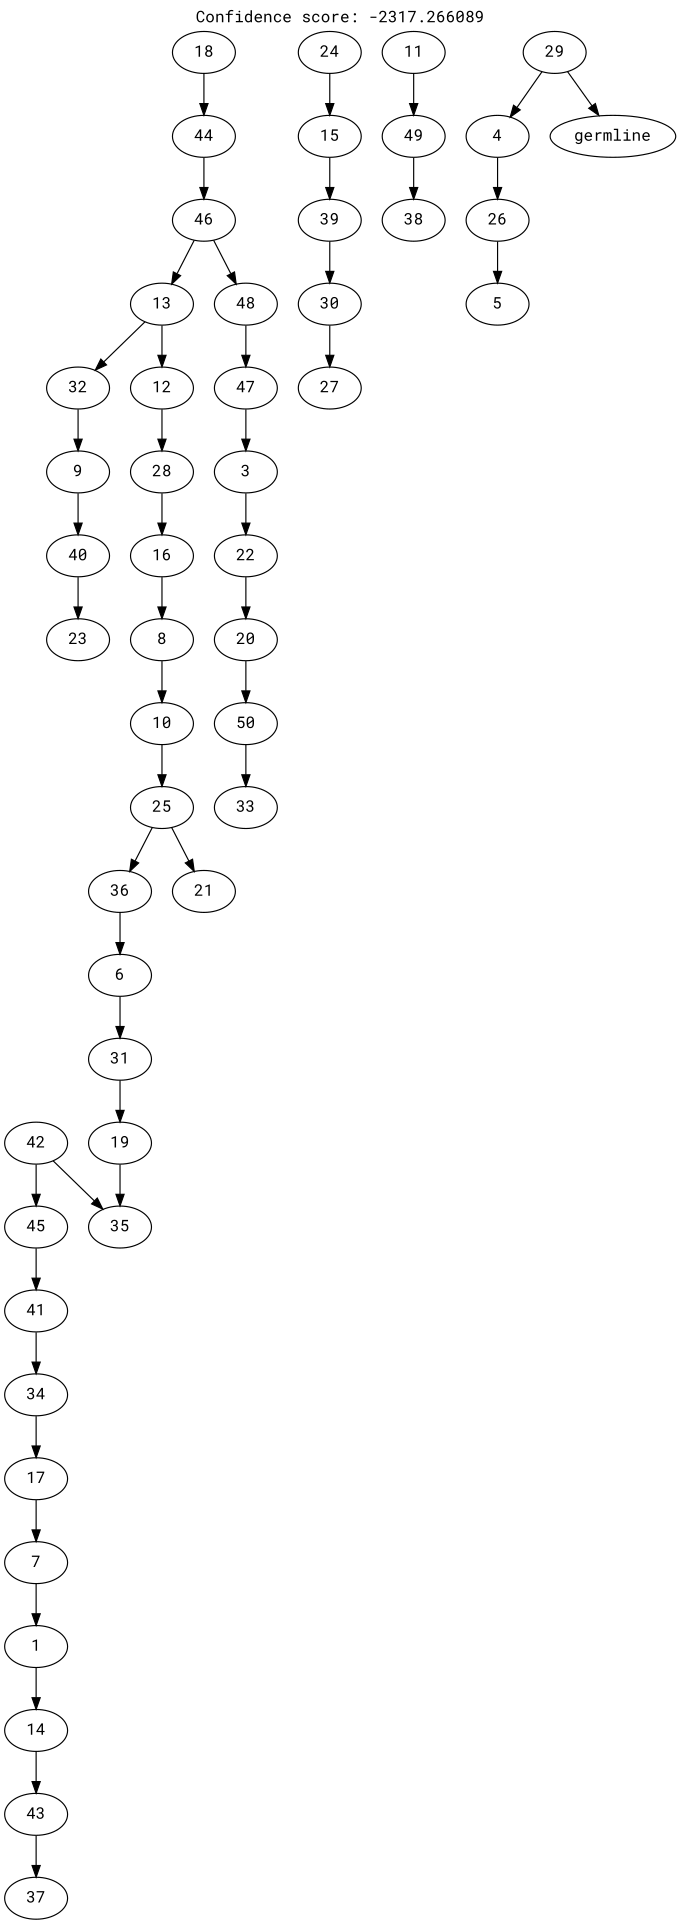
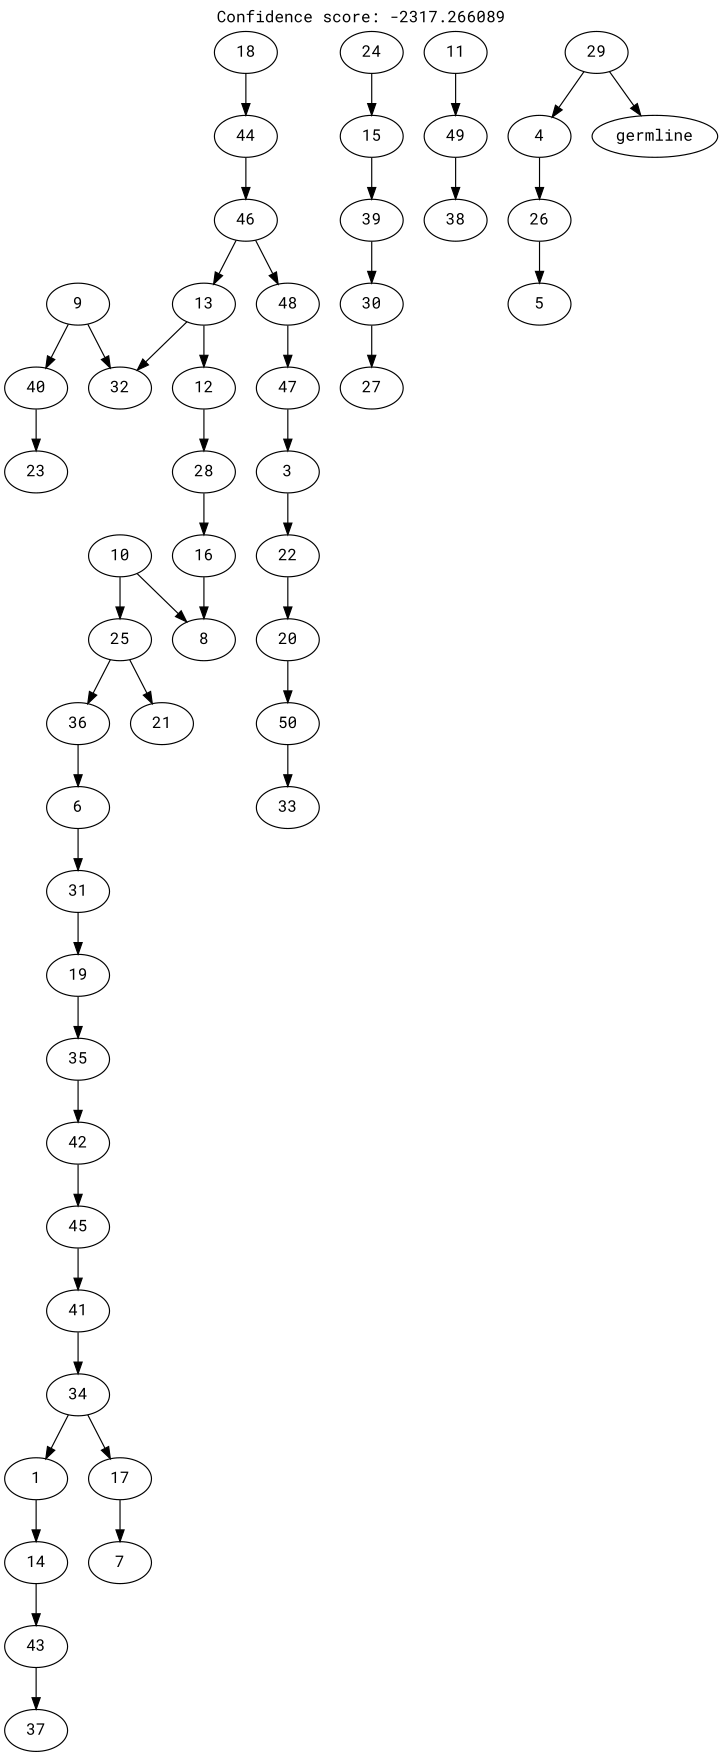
  digraph {
    fontname="Roboto Mono"
    label="Confidence score: -2317.266089"
    labelloc=t
    node [fontname="Roboto Mono"]
    edge [fontname="Roboto Mono"]
    n1 [label=40]
    n2 [label=23]
    n3 [label=9]
    n4 [label=32]
    n5 [label=30]
    n6 [label=27]
    n7 [label=39]
    n8 [label=15]
    n9 [label=24]
    n10 [label=38]
    n11 [label=49]
    n12 [label=11]
    n13 [label=37]
    n14 [label=43]
    n15 [label=14]
    n16 [label=1]
    n17 [label=7]
    n18 [label=17]
    n19 [label=34]
    n20 [label=41]
    n21 [label=45]
    n22 [label=42]
    n23 [label=35]
    n24 [label=19]
    n25 [label=31]
    n26 [label=6]
    n27 [label=36]
    n28 [label=25]
    n29 [label=21]
    n30 [label=10]
    n31 [label=8]
    n32 [label=16]
    n33 [label=28]
    n34 [label=12]
    n35 [label=13]
    n36 [label=33]
    n37 [label=50]
    n38 [label=20]
    n39 [label=22]
    n40 [label=3]
    n41 [label=47]
    n42 [label=48]
    n43 [label=46]
    n44 [label=44]
    n45 [label=18]
    n46 [label=5]
    n47 [label=26]
    n48 [label=4]
    n49 [label=29]
    n50 [label=germline]
    n1 -> n2
    n3 -> n1
-   n4 -> n3
+   n3 -> n4
    n5 -> n6
    n7 -> n5
    n8 -> n7
    n9 -> n8
    n11 -> n10
    n12 -> n11
    n14 -> n13
    n15 -> n14
    n16 -> n15
-   n17 -> n16
+   n19 -> n16
    n18 -> n17
    n19 -> n18
    n20 -> n19
    n21 -> n20
    n22 -> n21
-   n22 -> n23
+   n23 -> n22
    n24 -> n23
    n25 -> n24
    n26 -> n25
    n27 -> n26
    n28 -> n27
    n28 -> n29
    n30 -> n28
-   n31 -> n30
+   n30 -> n31
    n32 -> n31
    n33 -> n32
    n34 -> n33
    n35 -> n4
    n35 -> n34
    n37 -> n36
    n38 -> n37
    n39 -> n38
    n40 -> n39
    n41 -> n40
    n42 -> n41
    n43 -> n35
    n43 -> n42
    n44 -> n43
    n45 -> n44
    n47 -> n46
    n48 -> n47
    n49 -> n48
    n49 -> n50
  }
